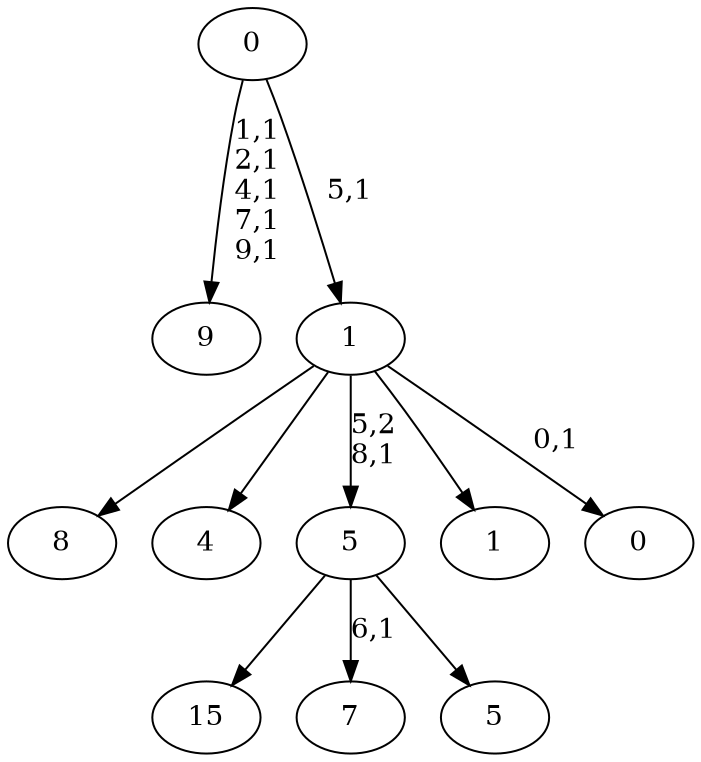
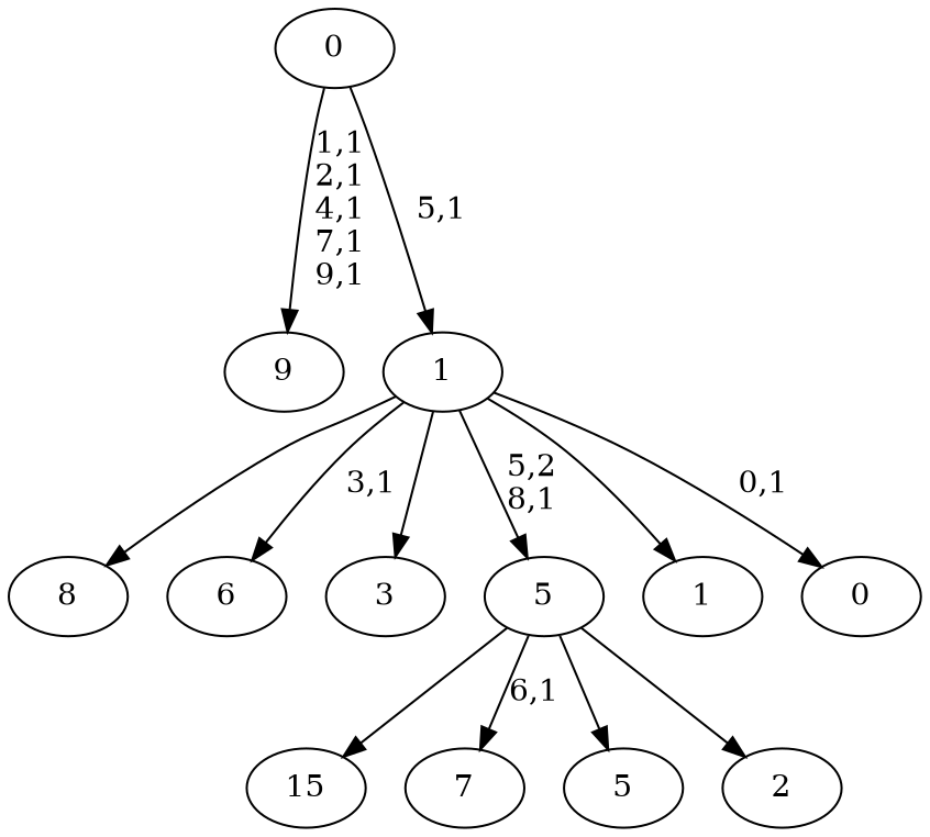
  digraph {
    n1 [label=15]
    n2 [label=9]
    n3 [label=8]
    n4 [label=7]
+   n5 [label=6]
    n6 [label=5]
-   n7 [label=4]
+   n7 [label=3]
+   n8 [label=2]
    5
    n10 [label=1]
    n11 [label=0]
    1
    0
    5 -> n1
    5 -> n4 [label="6,1"]
    5 -> n6
+   5 -> n8
    1 -> n3
+   1 -> n5 [label="3,1"]
    1 -> n7
    1 -> 5 [label="5,2\n8,1"]
    1 -> n10
    1 -> n11 [label="0,1"]
    0 -> n2 [label="1,1\n2,1\n4,1\n7,1\n9,1"]
    0 -> 1 [label="5,1"]
  }
